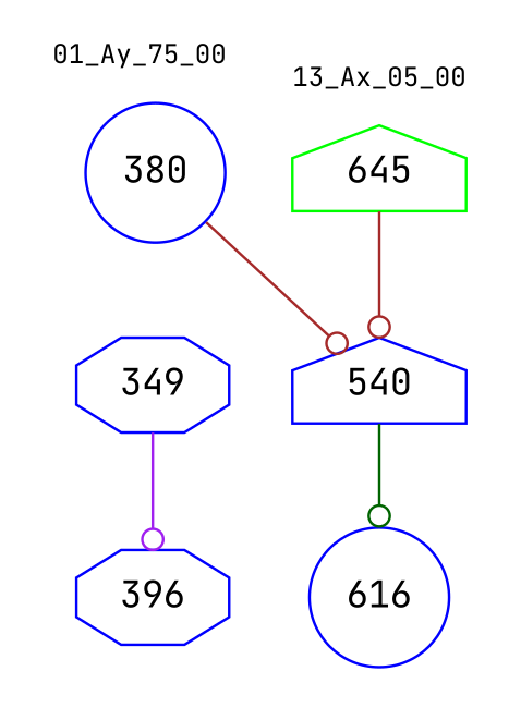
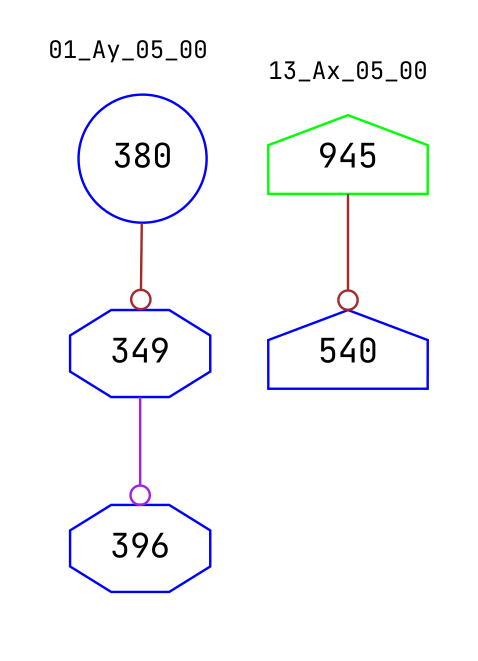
  digraph {
    fontname="JetBrains Mono"
    node [color=blue fontname="JetBrains Mono" shape=circle]
    edge [arrowhead=odot color=brown fontname="JetBrains Mono"]
    n1 [label=380]
    n2 [label=349 shape=octagon]
    n3 [label=396 shape=octagon]
-   n4 [color=green label=645 shape=house]
+   n4 [color=green label=945 shape=house]
    n5 [label=540 shape=house]
-   n6 [label=616]
    subgraph cluster_1 {
      color=white
      fontsize=10
-     label="01_Ay_75_00"
+     label="01_Ay_05_00"
      n1
      n2
      n3
    }
    subgraph cluster_2 {
      color=white
      fontsize=10
      label="13_Ax_05_00"
      n4
      n5
-     n6
    }
-   n1 -> n5
+   n1 -> n2
    n2 -> n3 [color=purple]
    n4 -> n5
-   n5 -> n6 [color=darkgreen]
  }
